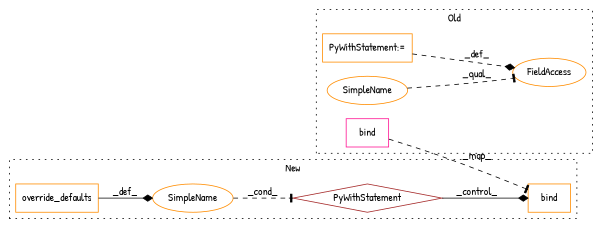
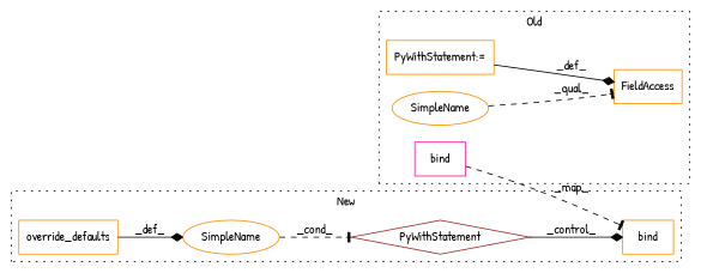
  digraph {
    fontname="Patrick Hand"
    rankdir=LR
    node [a=32 color=darkorange fontname="Patrick Hand" l="5,1" s=5672 shape=box]
    edge [arrowhead=tee fontname="Patrick Hand" style=dashed]
    n1 [color=deeppink label=bind s="5726,5746"]
-   n2 [a=22 l=25 label=FieldAccess shape=ellipse]
+   n2 [a=22 l=25 label=FieldAccess]
    n3 [a=7 l=1 label="PyWithStatement:=" s=5697]
    n4 [a=42 l=11 label=SimpleName shape=ellipse]
    n5 [label=bind s="5655,5675"]
    n6 [a=42 label=SimpleName shape=ellipse l="" s=""]
    n7 [a=104 color=brown l="10,2" label=PyWithStatement s="5599,5633" shape=diamond]
    n8 [l=19 label=override_defaults s=5614]
    subgraph cluster_1 {
      label=Old
      style=dotted
      n1
      n2
      n3
      n4
    }
    subgraph cluster_2 {
      label=New
      style=dotted
      n5
      n6
      n7
      n8
    }
    n1 -> n5 [label=_map_]
-   n3 -> n2 [arrowhead=diamond label=_def_]
+   n3 -> n2 [arrowhead=diamond label=_def_ style=solid]
    n4 -> n2 [label=_qual_]
    n6 -> n7 [label=_cond_]
    n7 -> n5 [arrowhead=diamond label=_control_ style=solid]
    n8 -> n6 [arrowhead=diamond label=_def_ style=solid]
  }
